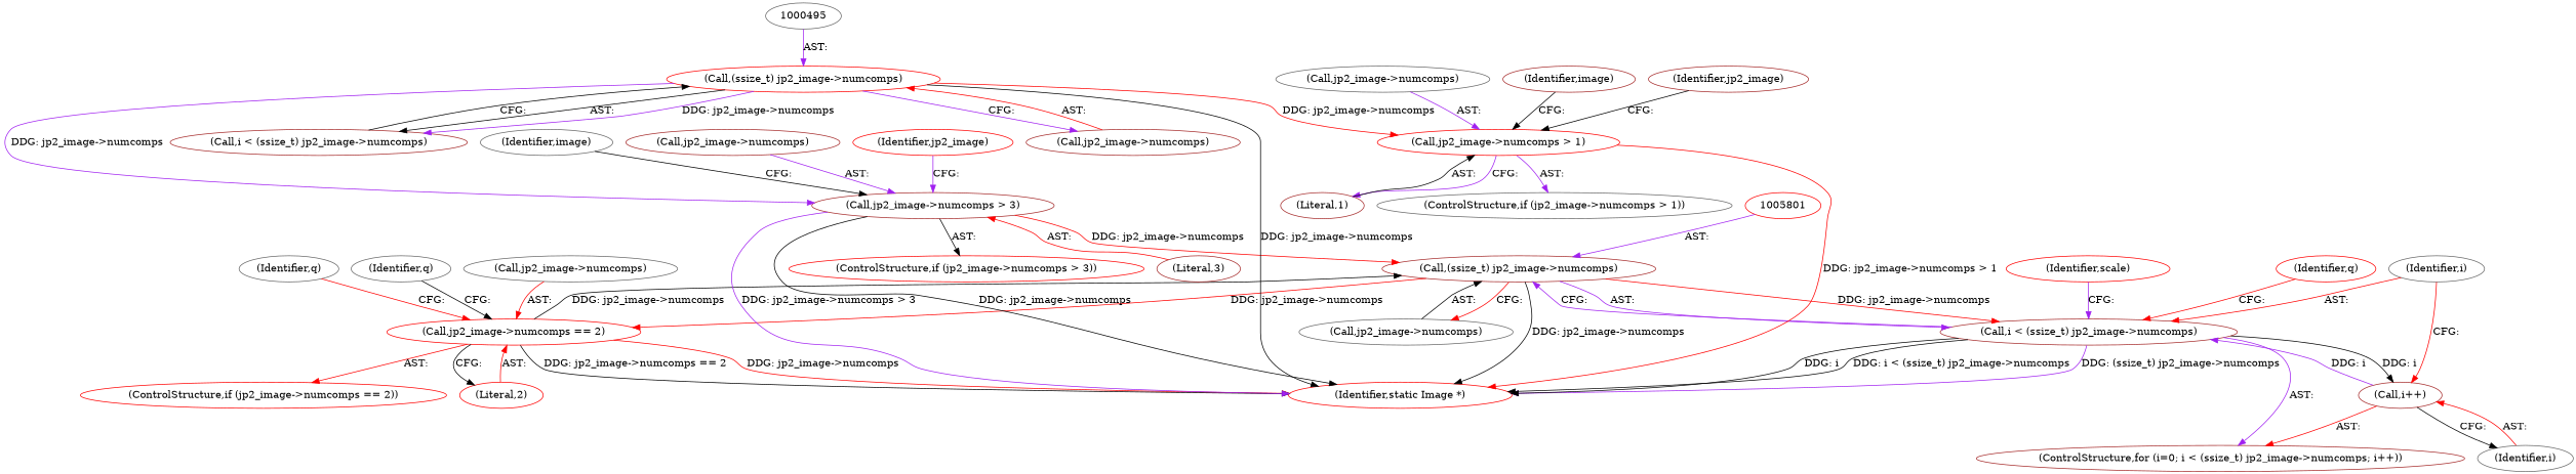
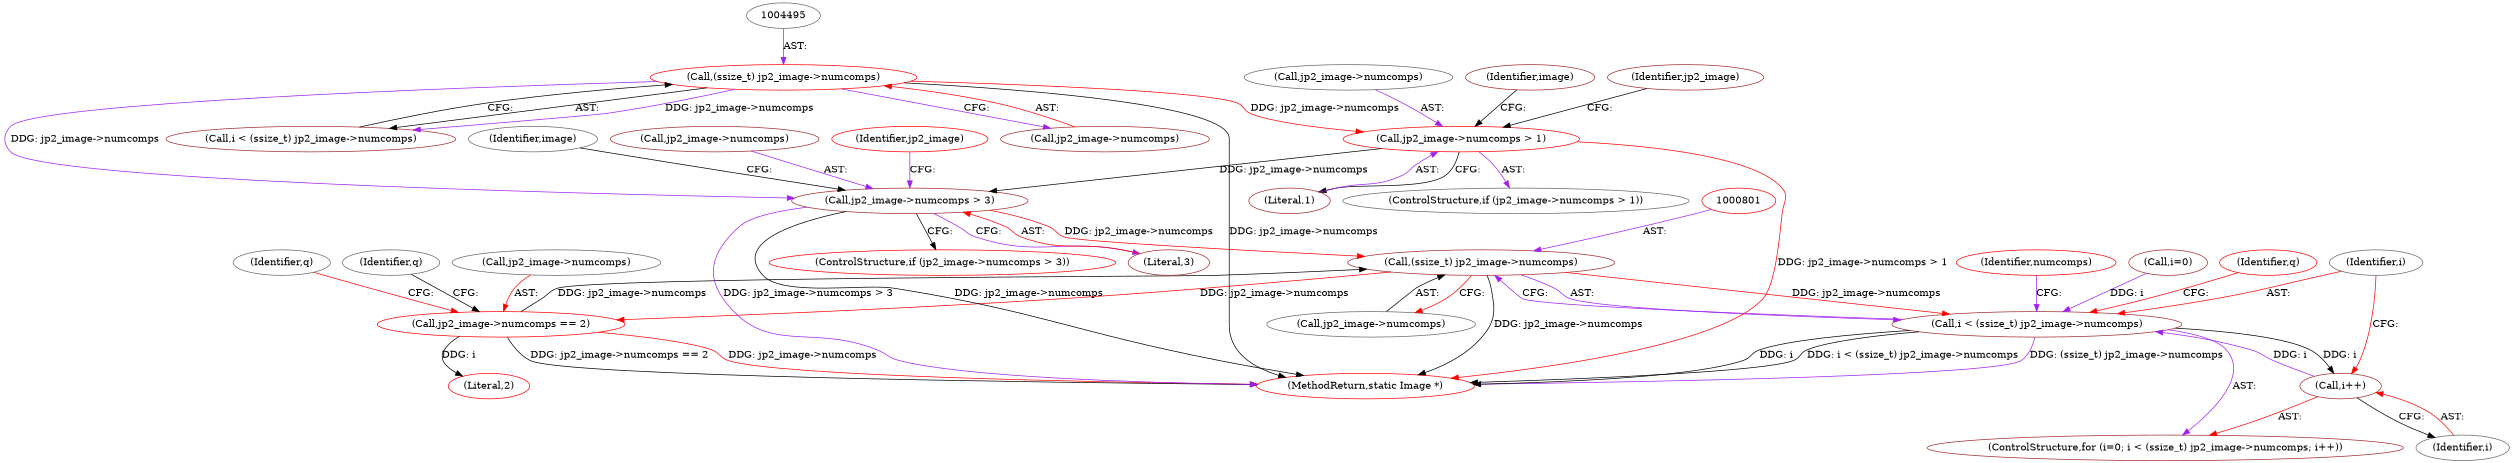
  digraph {
    node [color=brown]
    edge [color=purple]
    n1 [label="(Call,(ssize_t) jp2_image->numcomps)"]
    n2 [color=red label="(Call,jp2_image->numcomps == 2)"]
    n3 [label="(Call,i < (ssize_t) jp2_image->numcomps)"]
-   n4 [color=red label="(Identifier,static Image *)"]
+   n4 [color=red label="(MethodReturn,static Image *)"]
    n5 [color=gray40 label="(Call,jp2_image->numcomps)"]
-   n6 [color=red label="(ControlStructure,if (jp2_image->numcomps == 2))"]
    n7 [color=red label="(Literal,2)"]
    n8 [label="(Call,i++)"]
    n9 [label="(ControlStructure,for (i=0; i < (ssize_t) jp2_image->numcomps; i++))"]
    n10 [label="(Call,jp2_image->numcomps > 3)"]
    n11 [label="(Literal,3)"]
    n12 [color=red label="(ControlStructure,if (jp2_image->numcomps > 3))"]
    n13 [color=red label="(Call,(ssize_t) jp2_image->numcomps)"]
    n14 [color=red label="(Call,jp2_image->numcomps > 1)"]
    n15 [label="(Call,jp2_image->numcomps)"]
    n16 [label="(Call,i < (ssize_t) jp2_image->numcomps)"]
    n17 [label="(Literal,1)"]
    n18 [color=gray40 label="(ControlStructure,if (jp2_image->numcomps > 1))"]
    n19 [color=gray40 label="(Identifier,i)"]
    n20 [color=gray40 label="(Identifier,i)"]
    n21 [color=gray40 label="(Call,jp2_image->numcomps)"]
    n22 [color=gray40 label="(Identifier,image)"]
+   n23 [label="(Call,i=0)"]
    n24 [color=gray40 label="(Call,jp2_image->numcomps)"]
    n25 [color=red label="(Identifier,q)"]
-   n26 [color=red label="(Identifier,scale)"]
+   n26 [color=red label="(Identifier,numcomps)"]
    n27 [color=gray40 label="(Identifier,q)"]
    n28 [color=gray40 label="(Identifier,q)"]
    n29 [label="(Call,jp2_image->numcomps)"]
    n30 [label="(Identifier,image)"]
    n31 [color=red label="(Identifier,jp2_image)"]
    n32 [label="(Identifier,jp2_image)"]
-   1000801 [color=red label=1005801]
-   1000495 [color=gray40]
+   1000801 [color=red]
+   1000495 [color=gray40 label=1004495]
    n1 -> n2 [color=red label="DDG: jp2_image->numcomps"]
    n1 -> n3 [label="AST: "]
    n1 -> n3 [color=red label="DDG: jp2_image->numcomps"]
    n1 -> n4 [color=black label="DDG: jp2_image->numcomps"]
    n1 -> n5 [color=red label="CFG: "]
    n2 -> n1 [color=black label="DDG: jp2_image->numcomps"]
    n2 -> n4 [color=red label="DDG: jp2_image->numcomps"]
    n2 -> n4 [color=black label="DDG: jp2_image->numcomps == 2"]
-   n2 -> n6 [color=red label="AST: "]
-   n2 -> n7 [color=black label="CFG: "]
+   n2 -> n7 [color=black label="DDG: i"]
    n3 -> n1 [label="CFG: "]
    n3 -> n4 [label="DDG: (ssize_t) jp2_image->numcomps"]
    n3 -> n4 [color=black label="DDG: i"]
    n3 -> n4 [color=black label="DDG: i < (ssize_t) jp2_image->numcomps"]
    n3 -> n8 [color=black label="DDG: i"]
    n3 -> n9 [label="AST: "]
    n5 -> n1 [color=black label="AST: "]
-   n7 -> n2 [color=red label="AST: "]
    n8 -> n3 [label="DDG: i"]
    n8 -> n9 [color=red label="AST: "]
    n8 -> n19 [color=black label="CFG: "]
    n10 -> n1 [color=red label="DDG: jp2_image->numcomps"]
    n10 -> n4 [label="DDG: jp2_image->numcomps > 3"]
    n10 -> n4 [color=black label="DDG: jp2_image->numcomps"]
-   n10 -> n12 [color=black label="AST: "]
+   n10 -> n11 [label="CFG: "]
+   n10 -> n12 [color=black label="CFG: "]
    n11 -> n10 [color=red label="AST: "]
    n13 -> n4 [color=black label="DDG: jp2_image->numcomps"]
    n13 -> n10 [label="DDG: jp2_image->numcomps"]
    n13 -> n14 [color=red label="DDG: jp2_image->numcomps"]
    n13 -> n15 [label="CFG: "]
    n13 -> n16 [color=black label="AST: "]
    n13 -> n16 [label="DDG: jp2_image->numcomps"]
    n14 -> n4 [color=red label="DDG: jp2_image->numcomps > 1"]
-   n14 -> n17 [label="CFG: "]
+   n14 -> n10 [color=black label="DDG: jp2_image->numcomps"]
+   n14 -> n17 [color=black label="CFG: "]
    n14 -> n18 [label="AST: "]
    n15 -> n13 [color=red label="AST: "]
    n16 -> n13 [color=black label="CFG: "]
-   n17 -> n14 [color=black label="AST: "]
+   n17 -> n14 [label="AST: "]
    n19 -> n8 [color=red label="AST: "]
    n20 -> n3 [color=red label="AST: "]
    n20 -> n8 [color=red label="CFG: "]
    n21 -> n14 [label="AST: "]
    n22 -> n10 [color=black label="CFG: "]
+   n23 -> n3 [label="DDG: i"]
    n24 -> n2 [color=red label="AST: "]
    n25 -> n3 [color=red label="CFG: "]
    n26 -> n3 [label="CFG: "]
    n27 -> n2 [color=red label="CFG: "]
    n28 -> n2 [color=black label="CFG: "]
    n29 -> n10 [label="AST: "]
    n30 -> n14 [color=black label="CFG: "]
    n31 -> n10 [label="CFG: "]
    n32 -> n14 [color=black label="CFG: "]
    1000801 -> n1 [label="AST: "]
    1000495 -> n13 [label="AST: "]
  }
